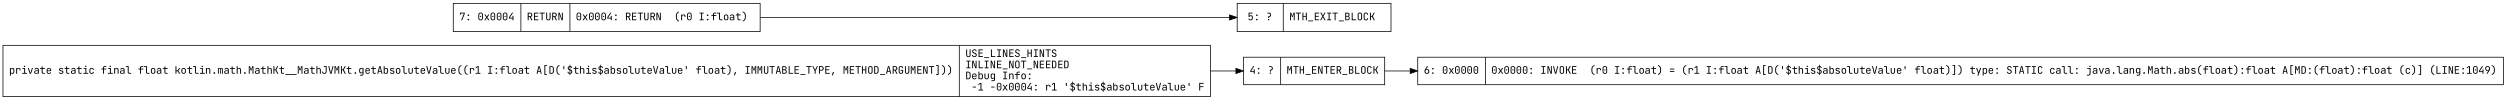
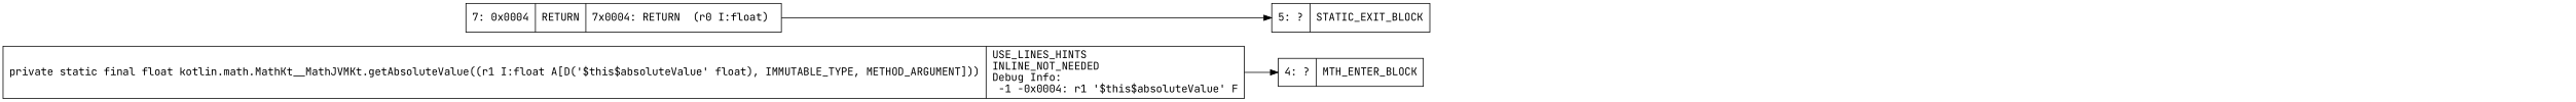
  digraph {
    fontname="JetBrains Mono"
    rankdir=LR
    node [fontname="JetBrains Mono" shape=record]
    edge [fontname="JetBrains Mono"]
    n1 [label="{4\:\ ?|MTH_ENTER_BLOCK\l}"]
-   n2 [label="{6\:\ 0x0000|0x0000: INVOKE  (r0 I:float) = (r1 I:float A[D('$this$absoluteValue' float)]) type: STATIC call: java.lang.Math.abs(float):float A[MD:(float):float (c)] (LINE:1049)\l}"]
-   n3 [label="{7\:\ 0x0004|RETURN\l|0x0004: RETURN  (r0 I:float) \l}"]
-   n4 [label="{5\:\ ?|MTH_EXIT_BLOCK\l}"]
+   n3 [label="{7\:\ 0x0004|RETURN\l|7x0004: RETURN  (r0 I:float) \l}"]
+   n4 [label="{5\:\ ?|STATIC_EXIT_BLOCK\l}"]
    n5 [label="{private static final float kotlin.math.MathKt__MathJVMKt.getAbsoluteValue((r1 I:float A[D('$this$absoluteValue' float), IMMUTABLE_TYPE, METHOD_ARGUMENT]))  | USE_LINES_HINTS\lINLINE_NOT_NEEDED\lDebug Info:\l  \-1 \-0x0004: r1 '$this$absoluteValue' F\l}"]
-   n1 -> n2
    n3 -> n4
    n5 -> n1
  }
